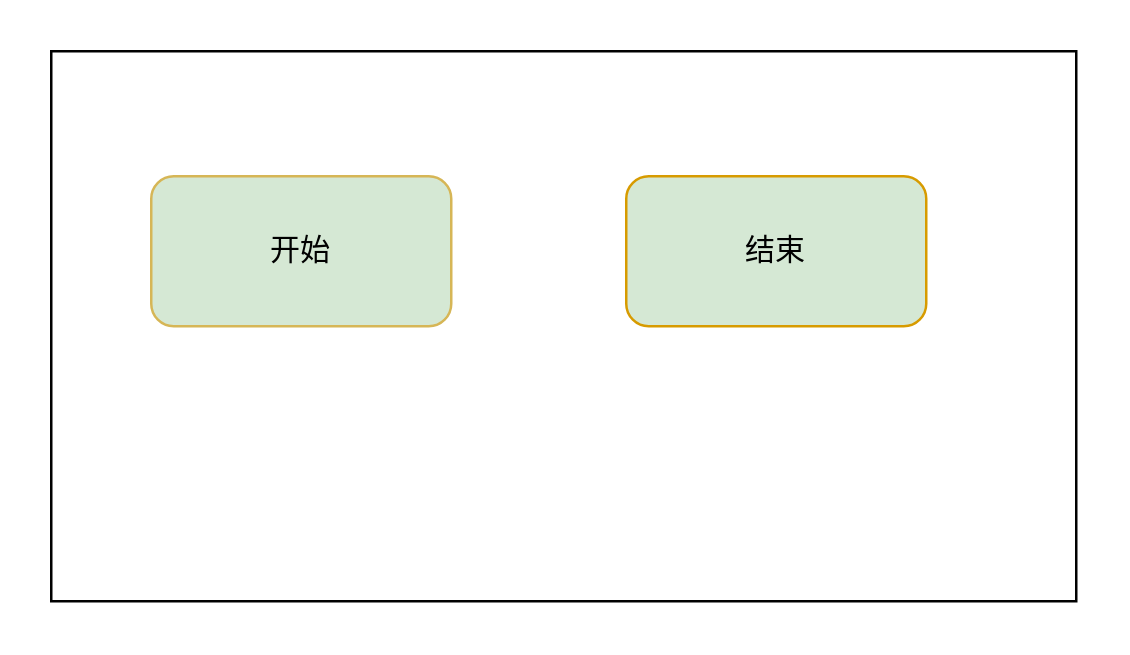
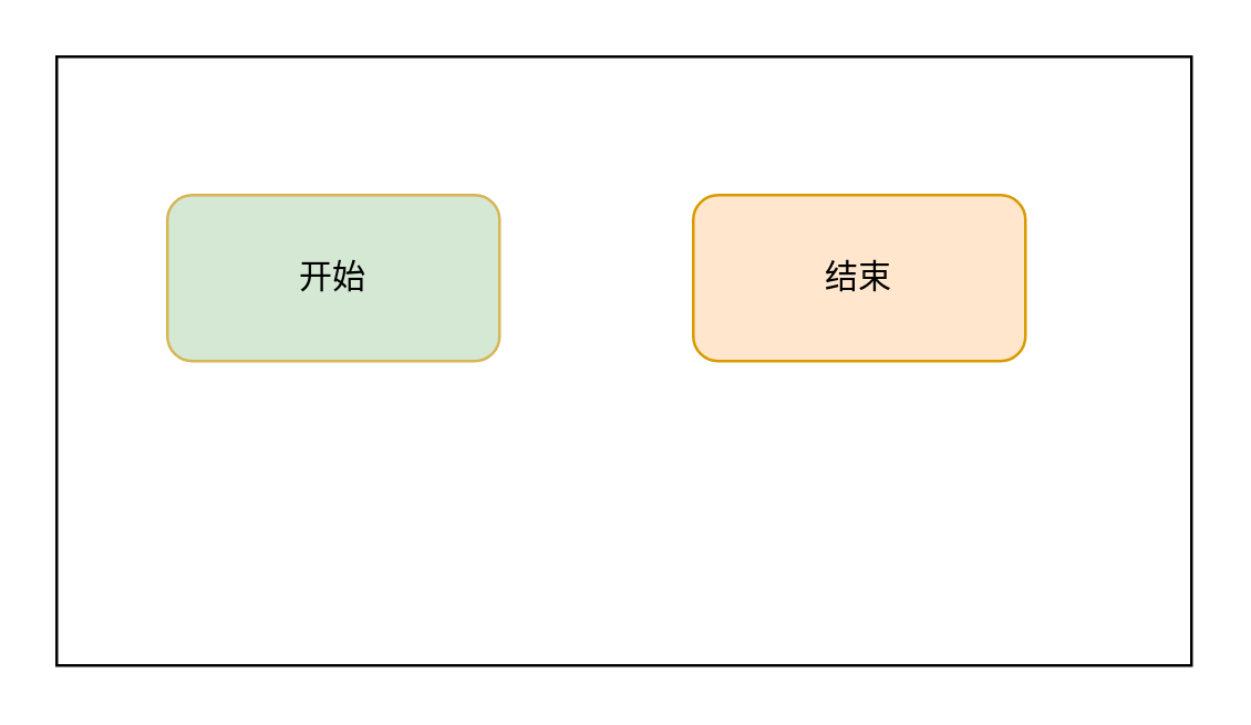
  <mxCell id="0" />
  <mxCell id="1" parent="0" />
  <mxCell id="2" value="" style="rounded=0;whiteSpace=wrap;html=1;" parent="1" vertex="1"><mxGeometry x="20" y="20" width="410" height="220" as="geometry" /></mxCell>
  <mxCell id="3" value="开始" style="rounded=1;whiteSpace=wrap;html=1;fillColor=#d5e8d4;strokeColor=#d6b656;" parent="1" vertex="1"><mxGeometry x="60" y="70" width="120" height="60" as="geometry" /></mxCell>
- <mxCell id="4" value="结束" style="rounded=1;whiteSpace=wrap;html=1;fillColor=#d5e8d4;strokeColor=#d79b00;" parent="1" vertex="1"><mxGeometry x="250" y="70" width="120" height="60" as="geometry" /></mxCell>
+ <mxCell id="4" value="结束" style="rounded=1;whiteSpace=wrap;html=1;fillColor=#ffe6cc;strokeColor=#d79b00;" parent="1" vertex="1"><mxGeometry x="250" y="70" width="120" height="60" as="geometry" /></mxCell>
